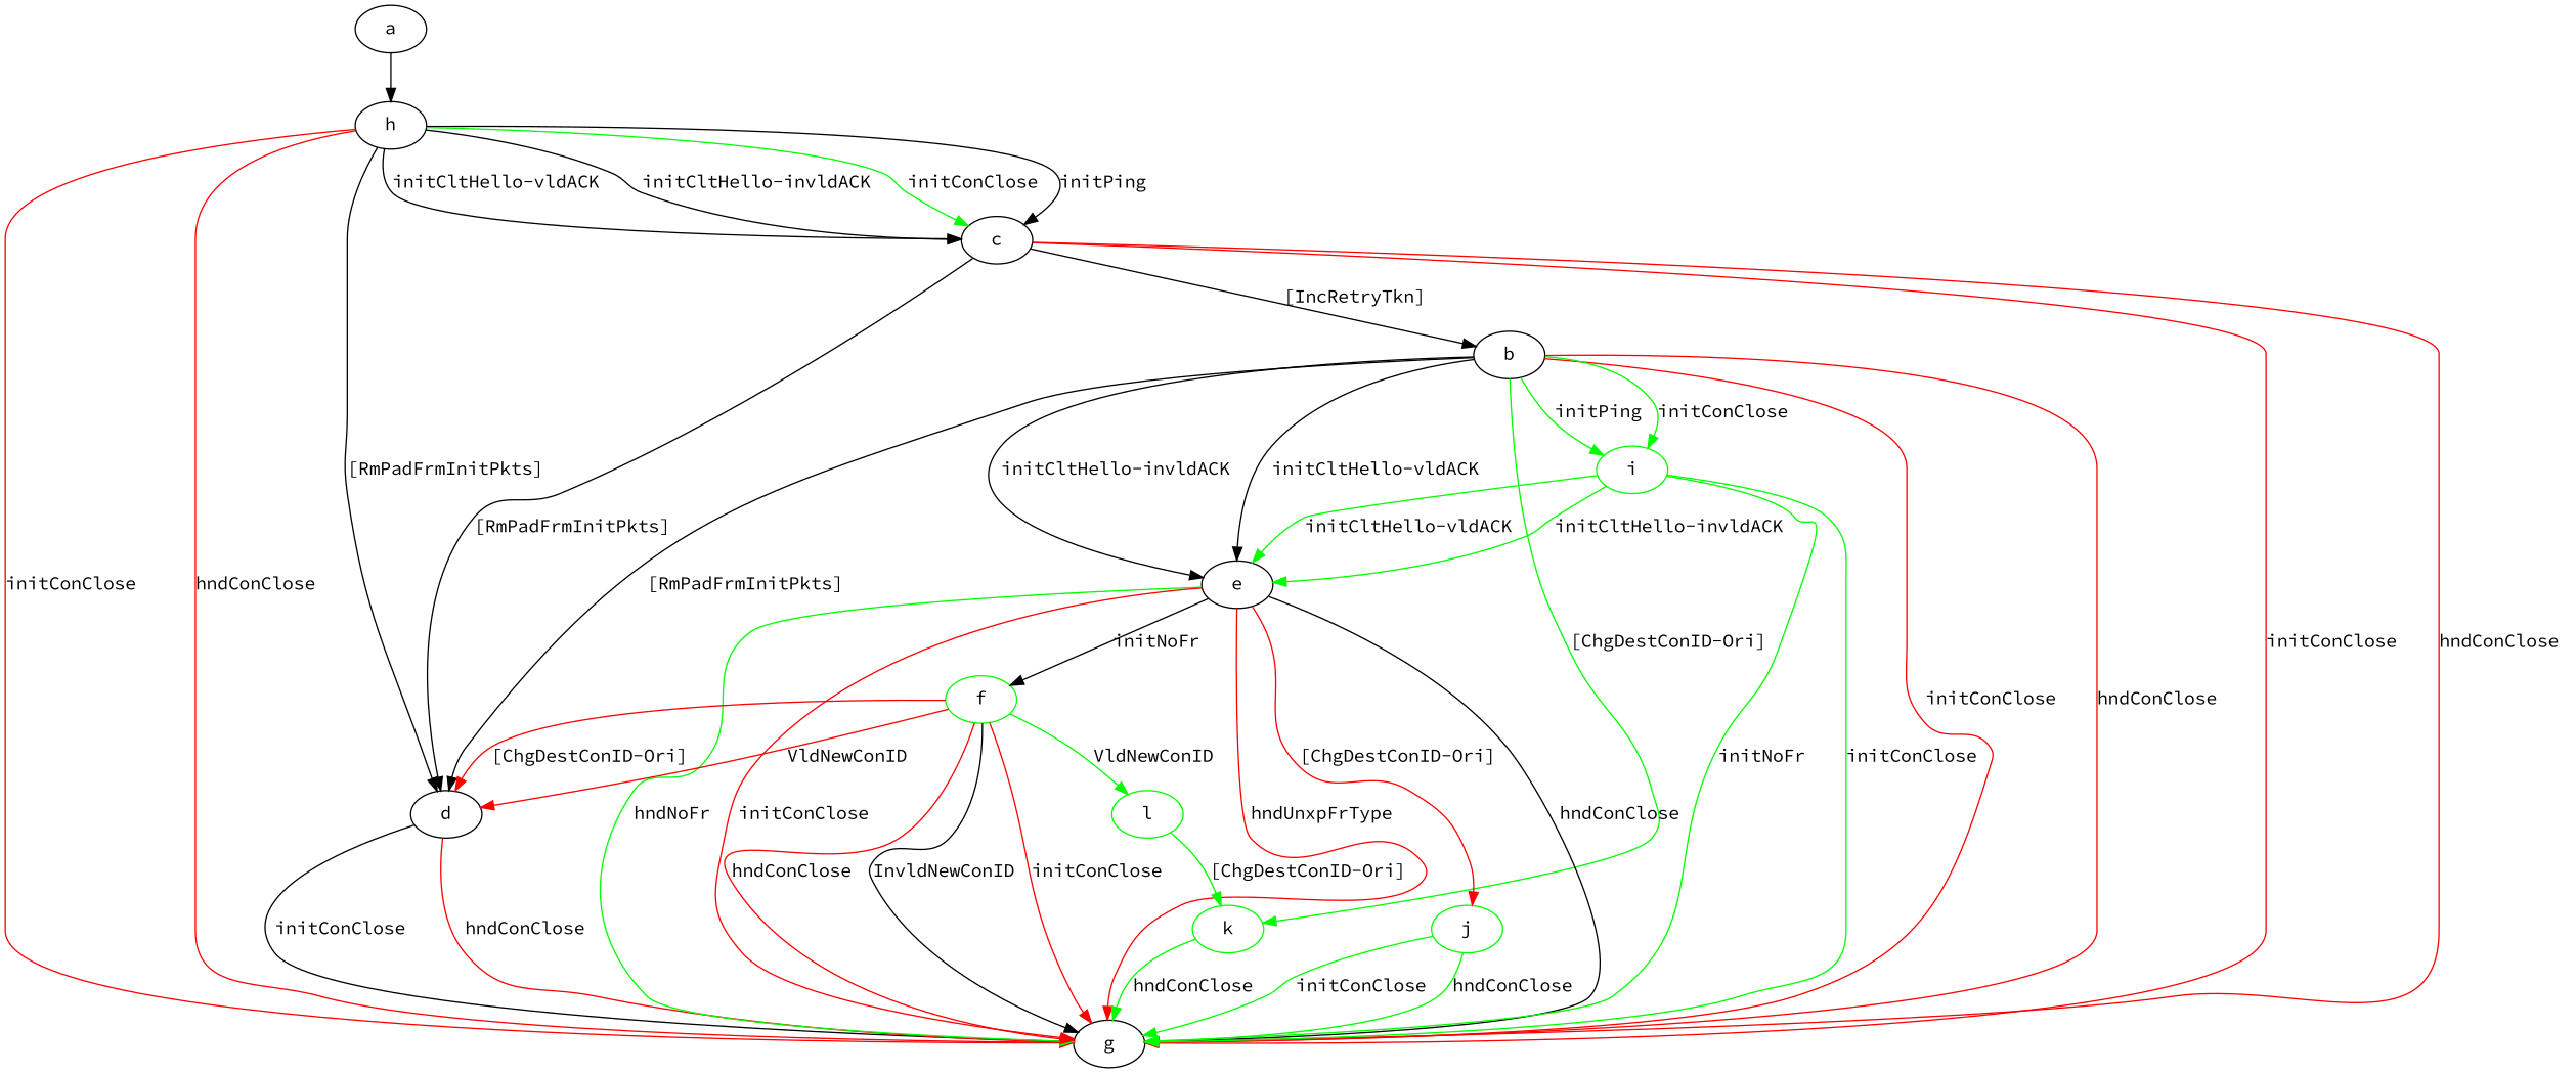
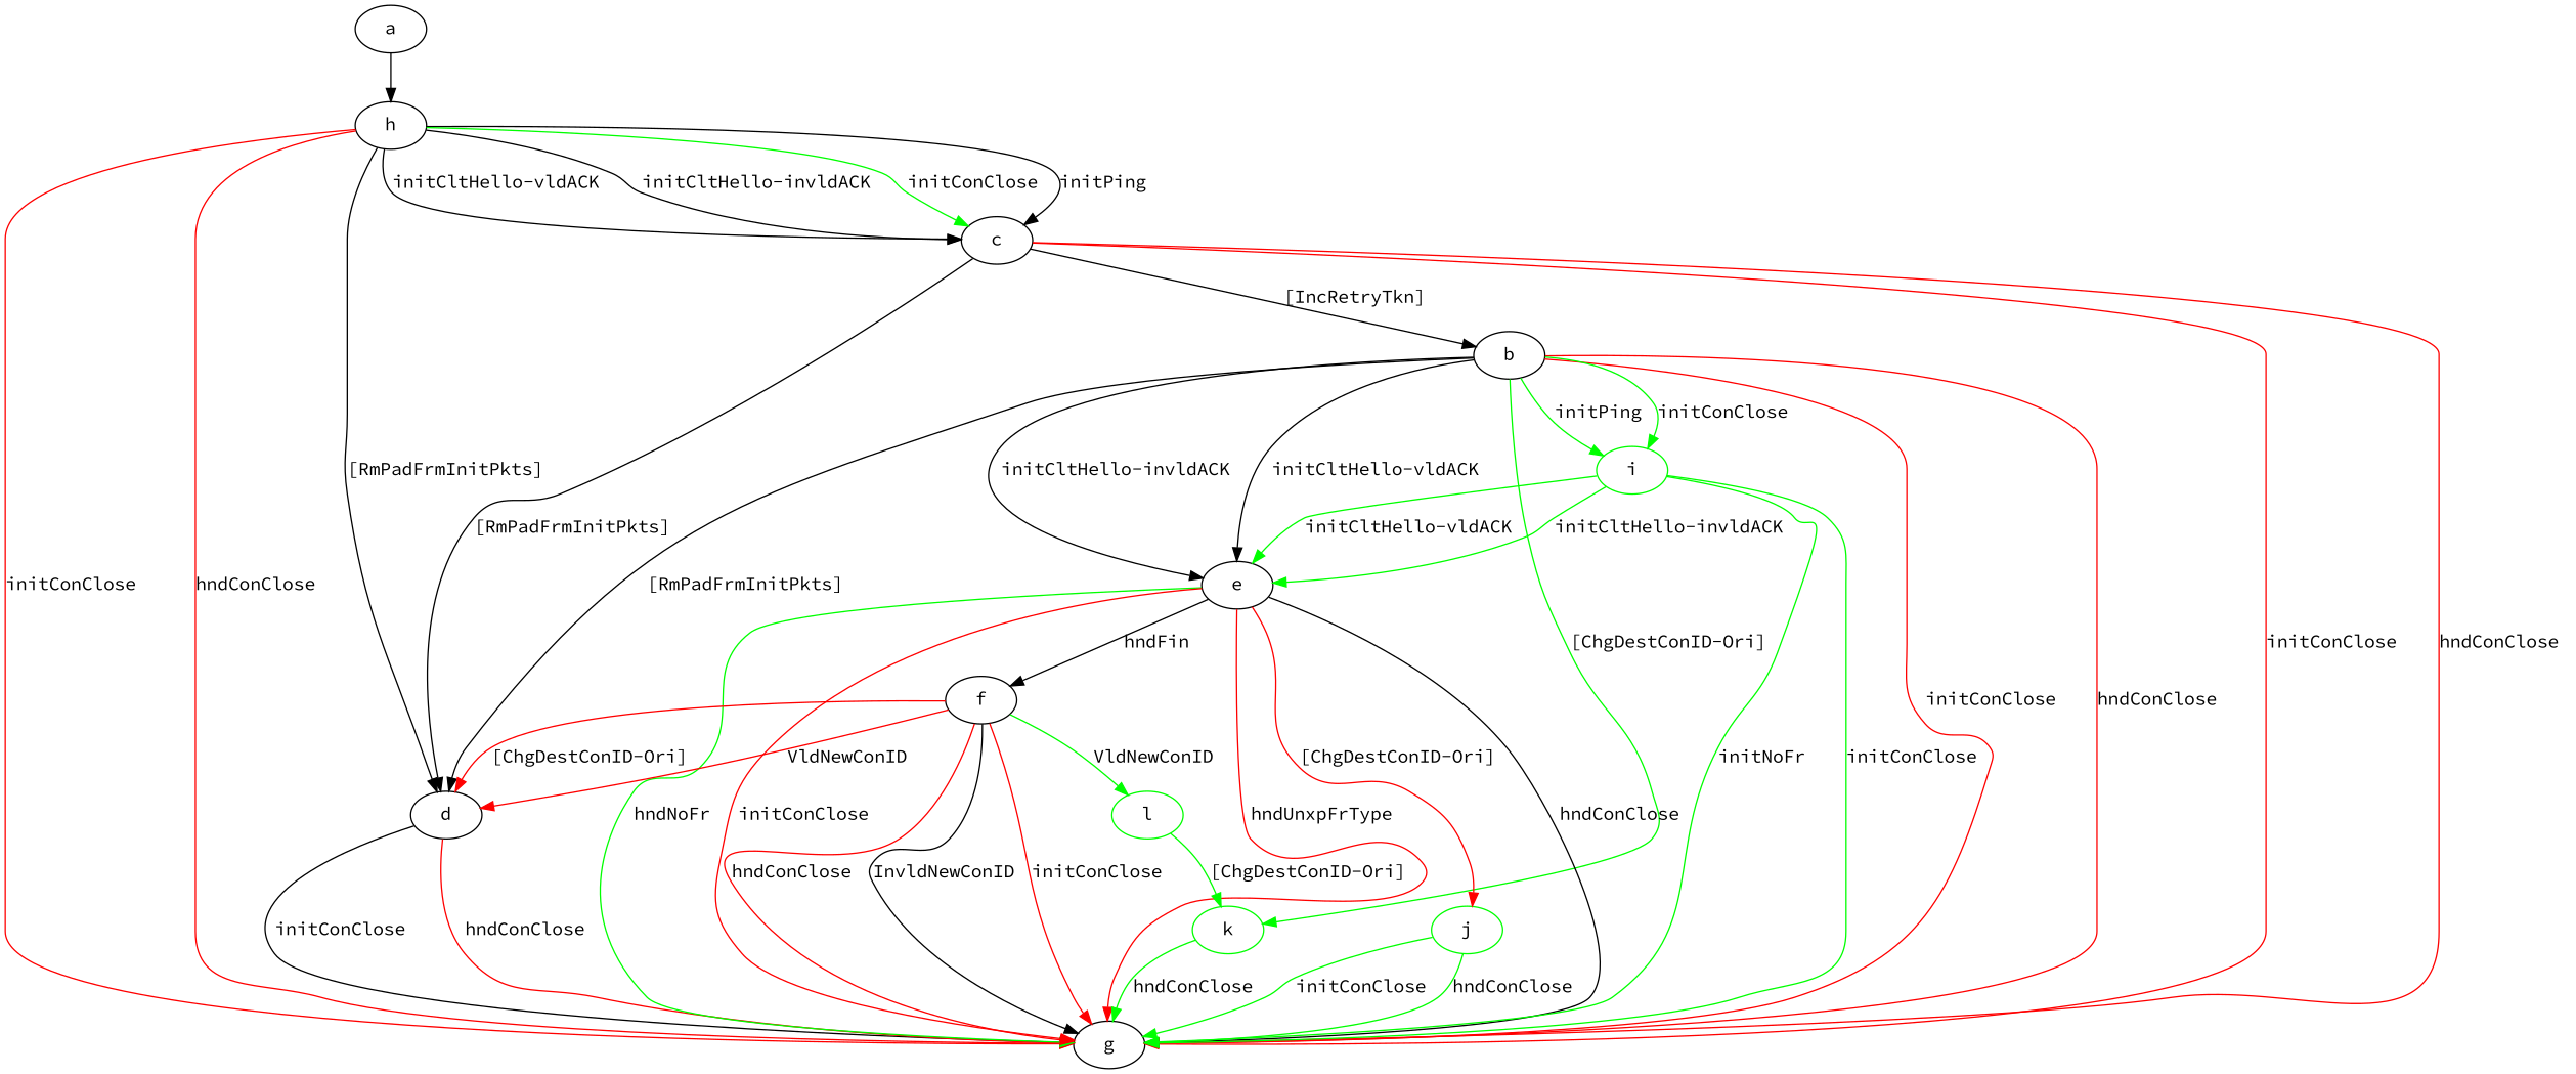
  digraph {
    fontname="Source Code Pro"
    node [fontname="Source Code Pro"]
    edge [fontname="Source Code Pro"]
    a
    h
    d
    g
    c
    b
    e
    i [color=green]
    k [color=green]
-   f [color=green]
+   f
    j [color=green]
    l [color=green]
    a -> h
    h -> d [label="[RmPadFrmInitPkts] "]
    h -> g [color=red label="initConClose "]
    h -> g [color=red label="hndConClose "]
    h -> c [label="initPing "]
    h -> c [label="initCltHello-vldACK "]
    h -> c [label="initCltHello-invldACK "]
    h -> c [color=green label="initConClose "]
    d -> g [label="initConClose "]
    d -> g [color=red label="hndConClose "]
    c -> d [label="[RmPadFrmInitPkts] "]
    c -> g [color=red label="initConClose "]
    c -> g [color=red label="hndConClose "]
    c -> b [label="[IncRetryTkn] "]
    b -> d [label="[RmPadFrmInitPkts] "]
    b -> g [color=red label="initConClose "]
    b -> g [color=red label="hndConClose "]
    b -> e [label="initCltHello-vldACK "]
    b -> e [label="initCltHello-invldACK "]
    b -> i [color=green label="initPing "]
    b -> i [color=green label="initConClose "]
    b -> k [color=green label="[ChgDestConID-Ori] "]
    e -> g [label="hndConClose "]
    e -> g [color=green label="hndNoFr "]
    e -> g [color=red label="initConClose "]
    e -> g [color=red label="hndUnxpFrType "]
-   e -> f [label="initNoFr "]
+   e -> f [label="hndFin "]
    e -> j [color=red label="[ChgDestConID-Ori] "]
    i -> g [color=green label="initConClose "]
    i -> g [color=green label="initNoFr "]
    i -> e [color=green label="initCltHello-vldACK "]
    i -> e [color=green label="initCltHello-invldACK "]
    k -> g [color=green label="hndConClose "]
    f -> d [color=red label="VldNewConID "]
    f -> d [color=red label="[ChgDestConID-Ori] "]
    f -> g [label="InvldNewConID "]
    f -> g [color=red label="initConClose "]
    f -> g [color=red label="hndConClose "]
    f -> l [color=green label="VldNewConID "]
    j -> g [color=green label="initConClose "]
    j -> g [color=green label="hndConClose "]
    l -> k [color=green label="[ChgDestConID-Ori] "]
  }
